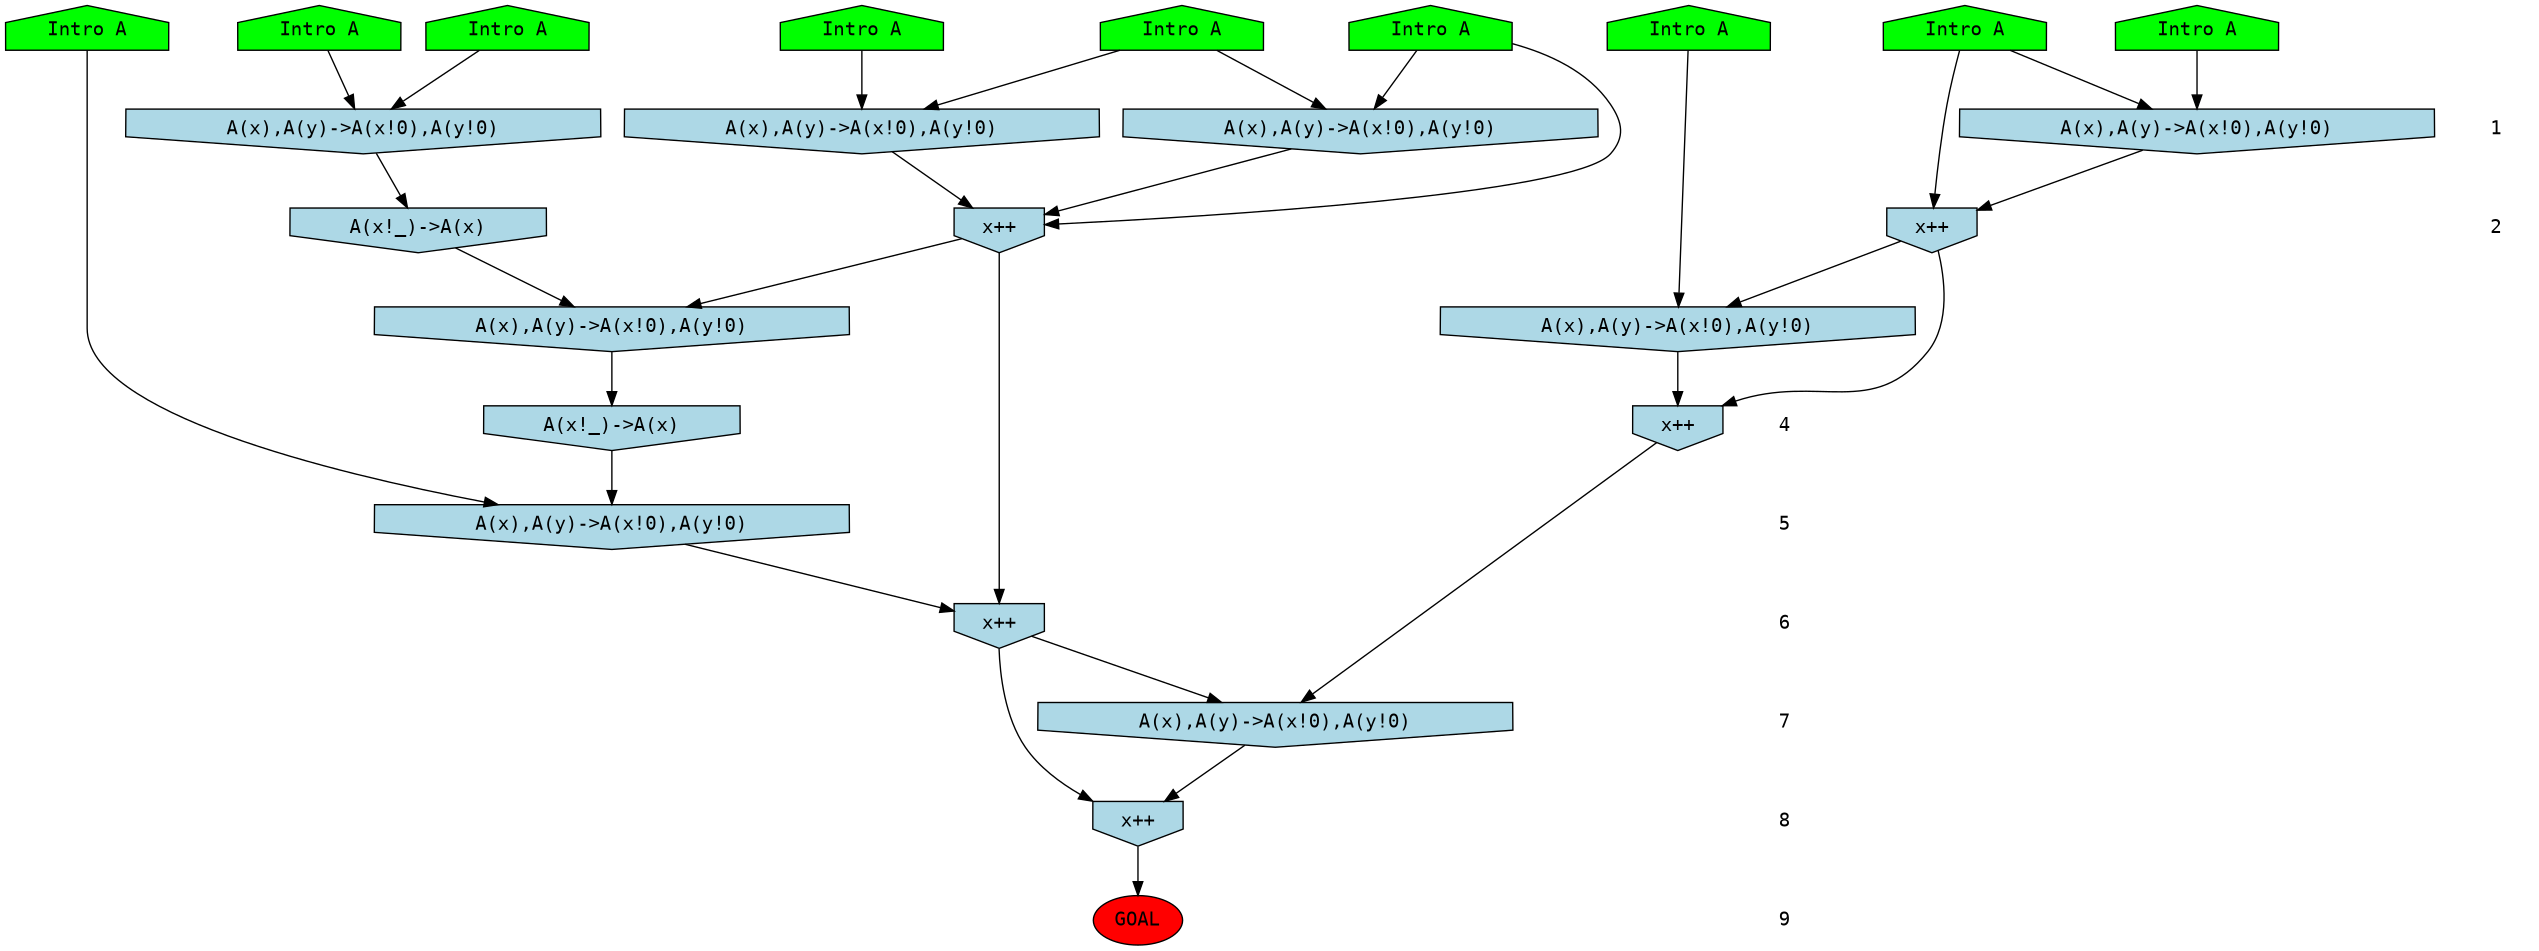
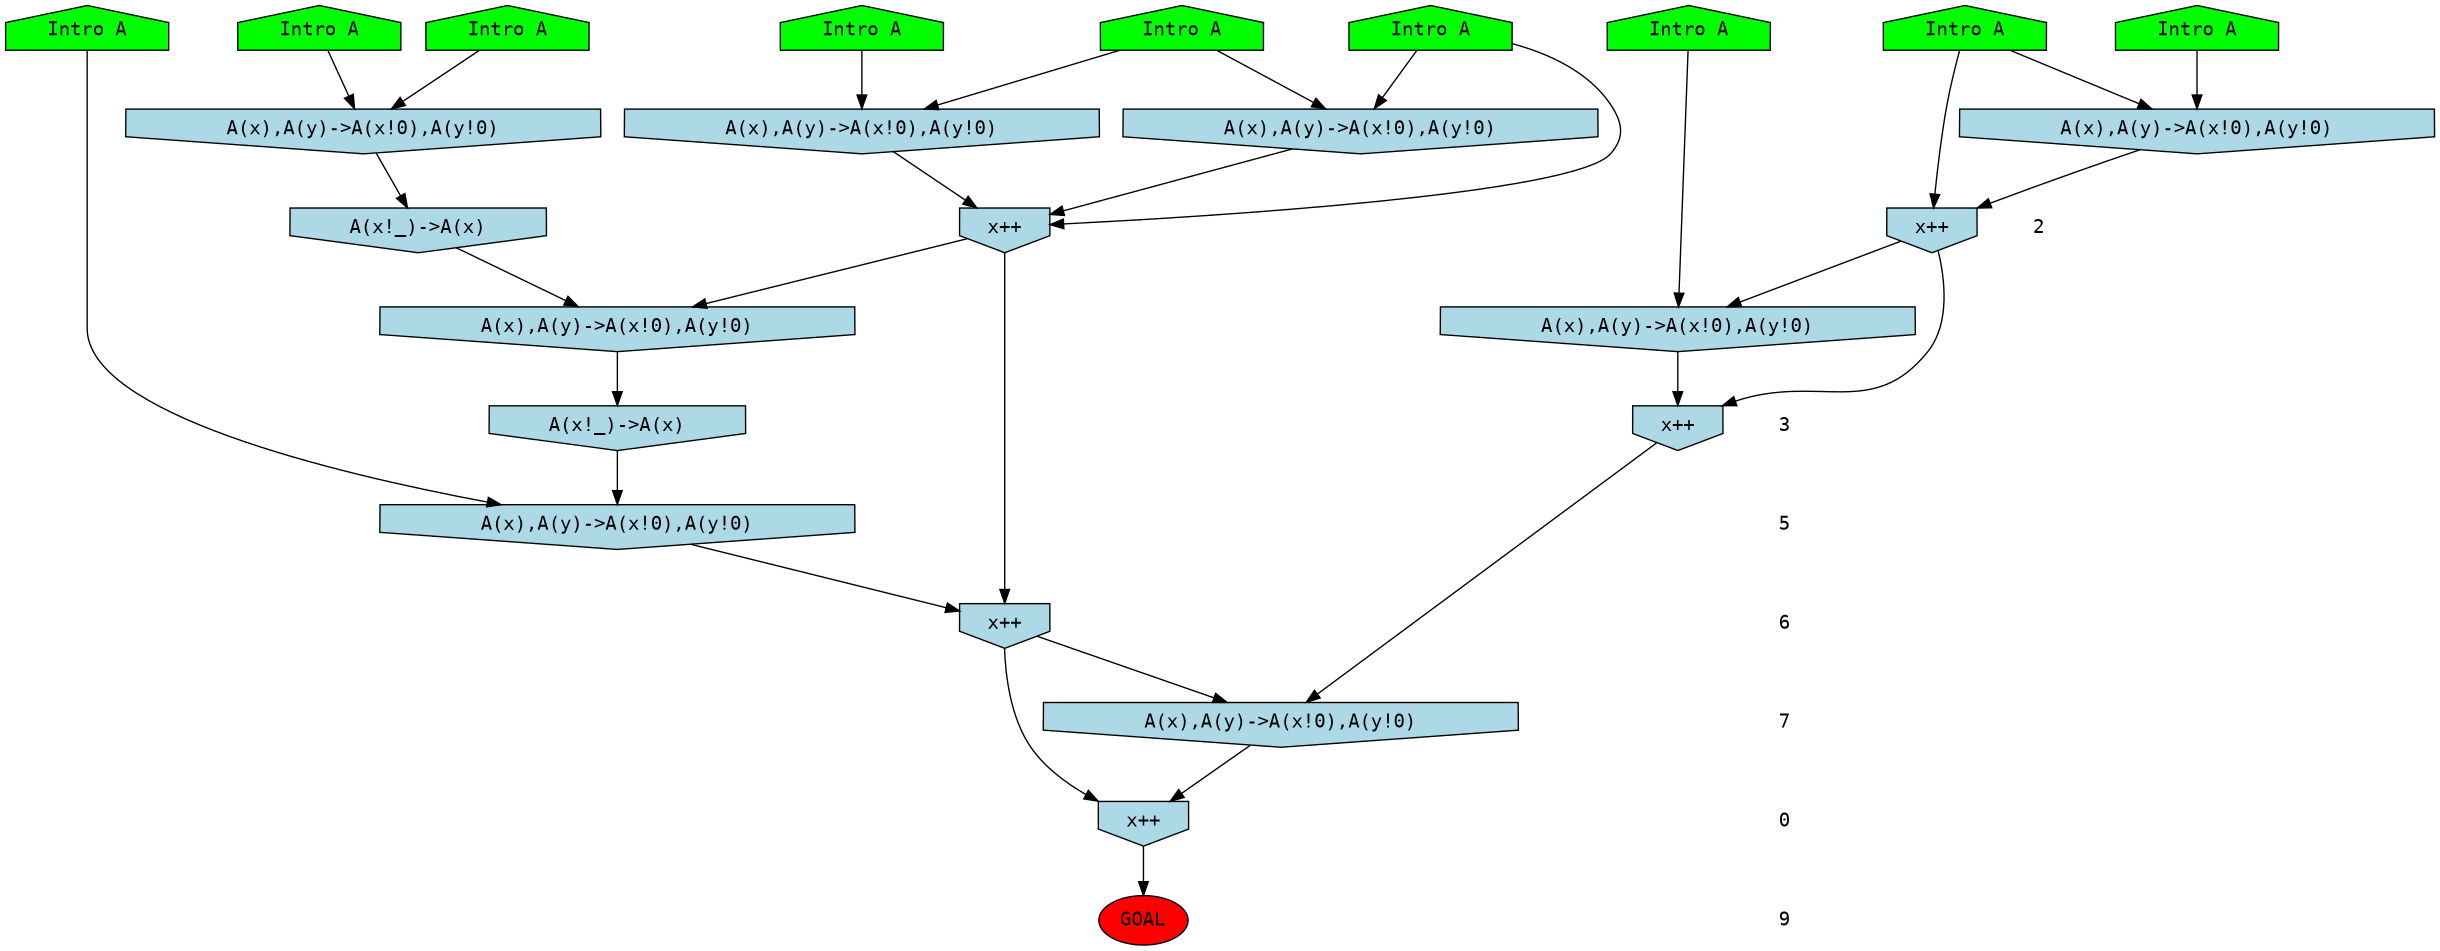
  digraph {
    fontname="DejaVu Sans Mono"
    ranksep=.5
    node [fillcolor=lightblue fontname="DejaVu Sans Mono" shape=invhouse style=filled]
    edge [fontname="DejaVu Sans Mono"]
    n1 [fillcolor=green label="Intro A" shape=house]
    n2 [fillcolor=green label="Intro A" shape=house]
    n3 [fillcolor=green label="Intro A" shape=house]
    n4 [fillcolor=green label="Intro A" shape=house]
    n5 [fillcolor=green label="Intro A" shape=house]
    n6 [fillcolor=green label="Intro A" shape=house]
    n7 [fillcolor=green label="Intro A" shape=house]
    n8 [fillcolor=green label="Intro A" shape=house]
    n9 [fillcolor=green label="Intro A" shape=house]
-   1 [shape=plaintext fillcolor="" style=""]
    n11 [label="A(x),A(y)->A(x!0),A(y!0)"]
    n12 [label="A(x),A(y)->A(x!0),A(y!0)"]
    n13 [label="A(x),A(y)->A(x!0),A(y!0)"]
    n14 [label="A(x),A(y)->A(x!0),A(y!0)"]
    2 [shape=plaintext fillcolor="" style=""]
    n16 [label="A(x!_)->A(x)"]
    n17 [label="x++"]
    n18 [label="x++"]
    n19 [label="A(x),A(y)->A(x!0),A(y!0)"]
    n20 [label="A(x),A(y)->A(x!0),A(y!0)"]
-   4 [shape=plaintext fillcolor="" style=""]
+   4 [shape=plaintext label=3 fillcolor="" style=""]
    n22 [label="x++"]
    n23 [label="A(x!_)->A(x)"]
    5 [shape=plaintext fillcolor="" style=""]
    n25 [label="A(x),A(y)->A(x!0),A(y!0)"]
    6 [shape=plaintext fillcolor="" style=""]
    n27 [label="x++"]
    7 [shape=plaintext fillcolor="" style=""]
    n29 [label="A(x),A(y)->A(x!0),A(y!0)"]
-   8 [shape=plaintext fillcolor="" style=""]
+   8 [shape=plaintext label=0 fillcolor="" style=""]
    n31 [label="x++"]
    9 [shape=plaintext fillcolor="" style=""]
    n33 [fillcolor=red label=GOAL shape=""]
    subgraph sub_1 {
      rank=same
      n1
      n2
      n3
      n4
      n5
      n6
      n7
      n8
      n9
    }
    subgraph sub_2 {
      rank=same
-     1
      n11
      n12
      n13
      n14
    }
    subgraph sub_3 {
      rank=same
      2
      n16
      n17
      n18
    }
    subgraph sub_4 {
      rank=same
      n19
      n20
    }
    subgraph sub_5 {
      rank=same
      4
      n22
      n23
    }
    subgraph sub_6 {
      rank=same
      5
      n25
    }
    subgraph sub_7 {
      rank=same
      6
      n27
    }
    subgraph sub_8 {
      rank=same
      7
      n29
    }
    subgraph sub_9 {
      rank=same
      8
      n31
    }
    subgraph sub_10 {
      rank=same
      9
      n33
    }
    n1 -> n25
    n2 -> n12
    n2 -> n13
    n3 -> n13
    n4 -> n20
    n5 -> n14
    n5 -> n18
    n6 -> n14
    n7 -> n11
    n8 -> n12
    n8 -> n17
    n9 -> n11
-   1 -> 2 [style=invis]
    n11 -> n16
    n12 -> n17
    n13 -> n17
    n14 -> n18
    n16 -> n19
    n17 -> n19
    n17 -> n27
    n18 -> n20
    n18 -> n22
    n19 -> n23
    n20 -> n22
    4 -> 5 [style=invis]
    n22 -> n29
    n23 -> n25
    5 -> 6 [style=invis]
    n25 -> n27
    6 -> 7 [style=invis]
    n27 -> n29
    n27 -> n31
    7 -> 8 [style=invis]
    n29 -> n31
    8 -> 9 [style=invis]
    n31 -> n33
  }
